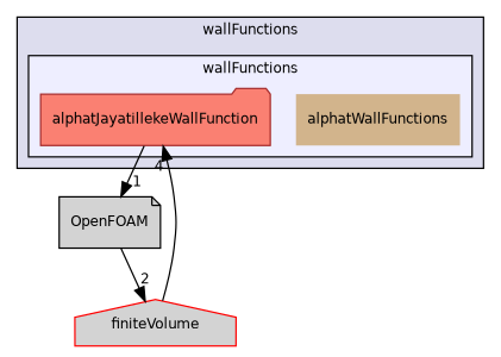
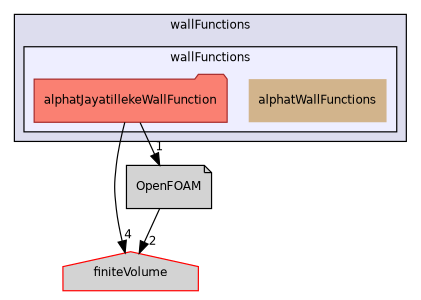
  digraph {
    compound=true
    node [color=black fillcolor=lightgrey fontname=Helvetica fontsize=10 style=filled]
    edge [labeldistance=1.5 labelfontname=Helvetica labelfontsize=10]
    n1 [fillcolor=tan label=alphatWallFunctions shape=plaintext]
    n2 [color=brown fillcolor=salmon label=alphatJayatillekeWallFunction shape=folder]
    n3 [color=red label=finiteVolume shape=house]
    n4 [label=OpenFOAM shape=note]
    subgraph cluster_1 {
      bgcolor="#ddddee"
      fontname=Helvetica
      fontsize=10
      label=wallFunctions
      pencolor=black
      subgraph cluster_2 {
        bgcolor="#eeeeff"
        fontname=Helvetica
        fontsize=10
        label=wallFunctions
        pencolor=black
        n1
        n2
      }
    }
-   n3 -> n2 [headlabel=4]
+   n2 -> n3 [headlabel=4]
    n2 -> n4 [headlabel=1]
    n4 -> n3 [headlabel=2]
  }
